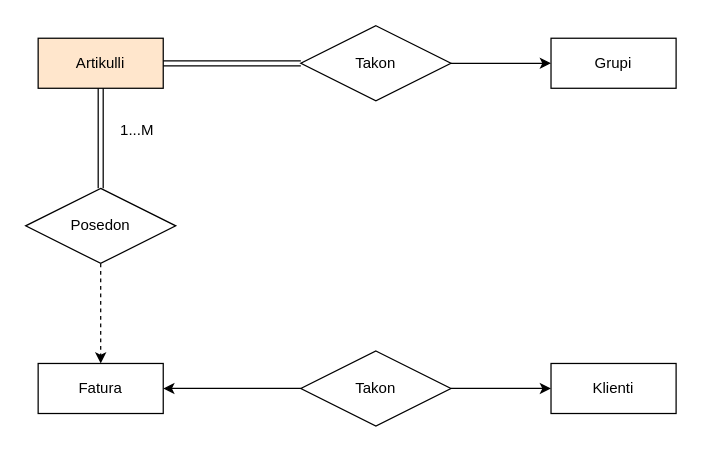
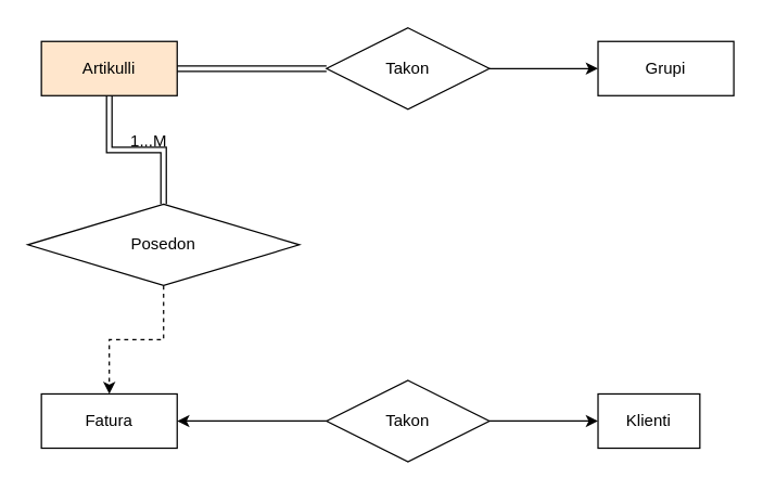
  <mxCell id="0" />
  <mxCell id="1" parent="0" />
  <mxCell id="2" value="Artikulli" style="whiteSpace=wrap;html=1;align=center;fillColor=#ffe6cc;" vertex="1" parent="1"><mxGeometry x="30" y="30" width="100" height="40" as="geometry" /></mxCell>
  <mxCell id="3" value="Grupi" style="whiteSpace=wrap;html=1;align=center;" vertex="1" parent="1"><mxGeometry x="440" y="30" width="100" height="40" as="geometry" /></mxCell>
- <mxCell id="4" value="Klienti" style="whiteSpace=wrap;html=1;align=center;" vertex="1" parent="1"><mxGeometry x="440" y="290" width="100" height="40" as="geometry" /></mxCell>
+ <mxCell id="4" value="Klienti" style="whiteSpace=wrap;html=1;align=center;" vertex="1" parent="1"><mxGeometry x="440" y="290" width="75" height="40" as="geometry" /></mxCell>
  <mxCell id="5" value="Fatura" style="whiteSpace=wrap;html=1;align=center;" vertex="1" parent="1"><mxGeometry x="30" y="290" width="100" height="40" as="geometry" /></mxCell>
  <mxCell id="6" style="edgeStyle=orthogonalEdgeStyle;rounded=0;orthogonalLoop=1;jettySize=auto;html=1;entryX=1;entryY=0.5;entryDx=0;entryDy=0;endArrow=classic;endFill=1;shape=link;" edge="1" parent="1" source="8" target="2"><mxGeometry relative="1" as="geometry" /></mxCell>
  <mxCell id="7" style="edgeStyle=orthogonalEdgeStyle;rounded=0;orthogonalLoop=1;jettySize=auto;html=1;endArrow=classic;endFill=1;" edge="1" parent="1" source="8" target="3"><mxGeometry relative="1" as="geometry" /></mxCell>
  <mxCell id="8" value="Takon" style="shape=rhombus;perimeter=rhombusPerimeter;whiteSpace=wrap;html=1;align=center;" vertex="1" parent="1"><mxGeometry x="240" y="20" width="120" height="60" as="geometry" /></mxCell>
  <mxCell id="9" style="edgeStyle=orthogonalEdgeStyle;rounded=0;orthogonalLoop=1;jettySize=auto;html=1;endArrow=classic;endFill=1;startArrow=none;startFill=0;" edge="1" parent="1" source="11" target="5"><mxGeometry relative="1" as="geometry" /></mxCell>
  <mxCell id="10" style="edgeStyle=orthogonalEdgeStyle;rounded=0;orthogonalLoop=1;jettySize=auto;html=1;endArrow=classic;endFill=1;" edge="1" parent="1" source="11" target="4"><mxGeometry relative="1" as="geometry" /></mxCell>
  <mxCell id="11" value="Takon" style="shape=rhombus;perimeter=rhombusPerimeter;whiteSpace=wrap;html=1;align=center;" vertex="1" parent="1"><mxGeometry x="240" y="280" width="120" height="60" as="geometry" /></mxCell>
  <mxCell id="12" style="edgeStyle=orthogonalEdgeStyle;rounded=0;orthogonalLoop=1;jettySize=auto;html=1;endArrow=classic;endFill=1;dashed=1;" edge="1" parent="1" source="14" target="5"><mxGeometry relative="1" as="geometry" /></mxCell>
  <mxCell id="13" style="edgeStyle=orthogonalEdgeStyle;rounded=0;orthogonalLoop=1;jettySize=auto;html=1;endArrow=classic;endFill=1;shape=link;" edge="1" parent="1" source="14" target="2"><mxGeometry relative="1" as="geometry" /></mxCell>
- <mxCell id="14" value="Posedon" style="shape=rhombus;perimeter=rhombusPerimeter;whiteSpace=wrap;html=1;align=center;" vertex="1" parent="1"><mxGeometry x="20" y="150" width="120" height="60" as="geometry" /></mxCell>
+ <mxCell id="14" value="Posedon" style="shape=rhombus;perimeter=rhombusPerimeter;whiteSpace=wrap;html=1;align=center;" vertex="1" parent="1"><mxGeometry x="20" y="150" width="200" height="60" as="geometry" /></mxCell>
  <mxCell id="15" value="1...M" style="text;strokeColor=none;fillColor=none;spacingLeft=4;spacingRight=4;overflow=hidden;rotatable=0;points=[[0,0.5],[1,0.5]];portConstraint=eastwest;fontSize=12;" vertex="1" parent="1"><mxGeometry x="90" y="90" width="40" height="30" as="geometry" /></mxCell>
